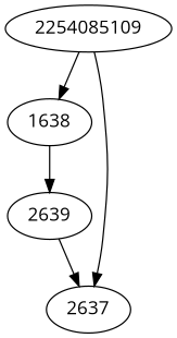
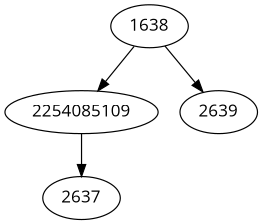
  strict digraph {
    fontname="Open Sans"
    node [fontname="Open Sans"]
    edge [fontname="Open Sans"]
    n1 [label=1638]
    2254085109
    2637
    2639
    n1 -> 2639
-   2254085109 -> n1
+   n1 -> 2254085109
    2254085109 -> 2637
-   2639 -> 2637
  }
